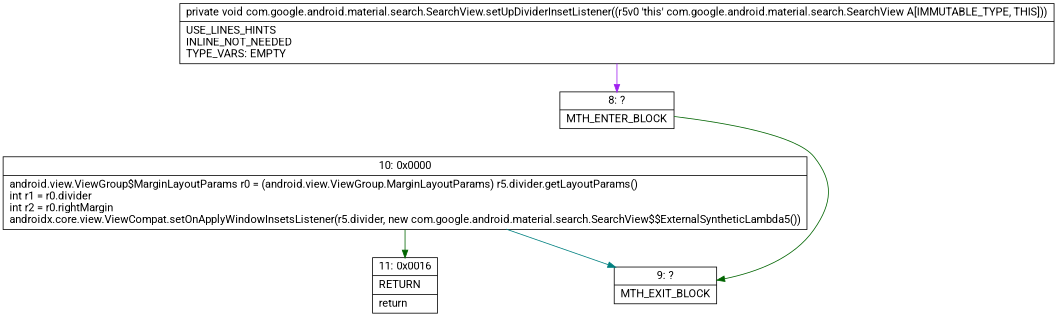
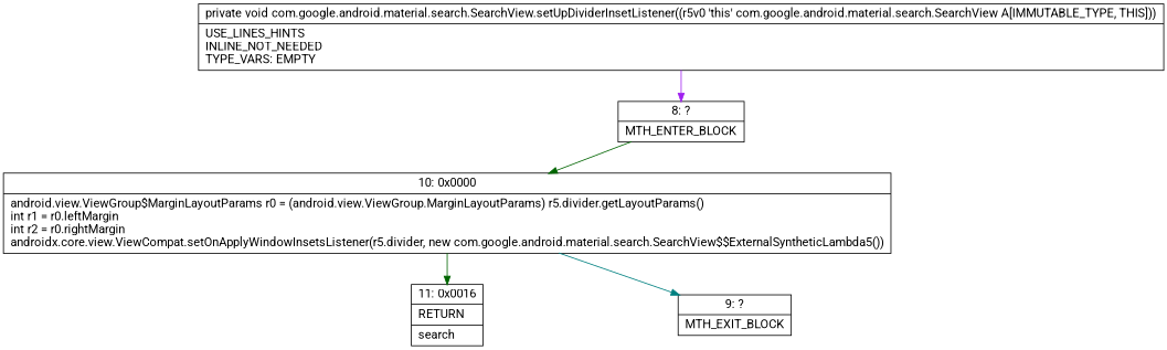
  digraph {
    fontname=Roboto
    node [fontname=Roboto shape=record]
    edge [color=darkgreen fontname=Roboto]
    n1 [label="{8\:\ ?|MTH_ENTER_BLOCK\l}"]
-   n2 [label="{10\:\ 0x0000|android.view.ViewGroup$MarginLayoutParams r0 = (android.view.ViewGroup.MarginLayoutParams) r5.divider.getLayoutParams()\lint r1 = r0.divider\lint r2 = r0.rightMargin\landroidx.core.view.ViewCompat.setOnApplyWindowInsetsListener(r5.divider, new com.google.android.material.search.SearchView$$ExternalSyntheticLambda5())\l}"]
-   n3 [label="{11\:\ 0x0016|RETURN\l|return\l}"]
+   n2 [label="{10\:\ 0x0000|android.view.ViewGroup$MarginLayoutParams r0 = (android.view.ViewGroup.MarginLayoutParams) r5.divider.getLayoutParams()\lint r1 = r0.leftMargin\lint r2 = r0.rightMargin\landroidx.core.view.ViewCompat.setOnApplyWindowInsetsListener(r5.divider, new com.google.android.material.search.SearchView$$ExternalSyntheticLambda5())\l}"]
+   n3 [label="{11\:\ 0x0016|RETURN\l|search\l}"]
    n4 [label="{9\:\ ?|MTH_EXIT_BLOCK\l}"]
    n5 [label="{private void com.google.android.material.search.SearchView.setUpDividerInsetListener((r5v0 'this' com.google.android.material.search.SearchView A[IMMUTABLE_TYPE, THIS]))  | USE_LINES_HINTS\lINLINE_NOT_NEEDED\lTYPE_VARS: EMPTY\l}"]
-   n1 -> n4
+   n1 -> n2
    n2 -> n3
    n2 -> n4 [color=teal]
    n5 -> n1 [color=purple]
  }
